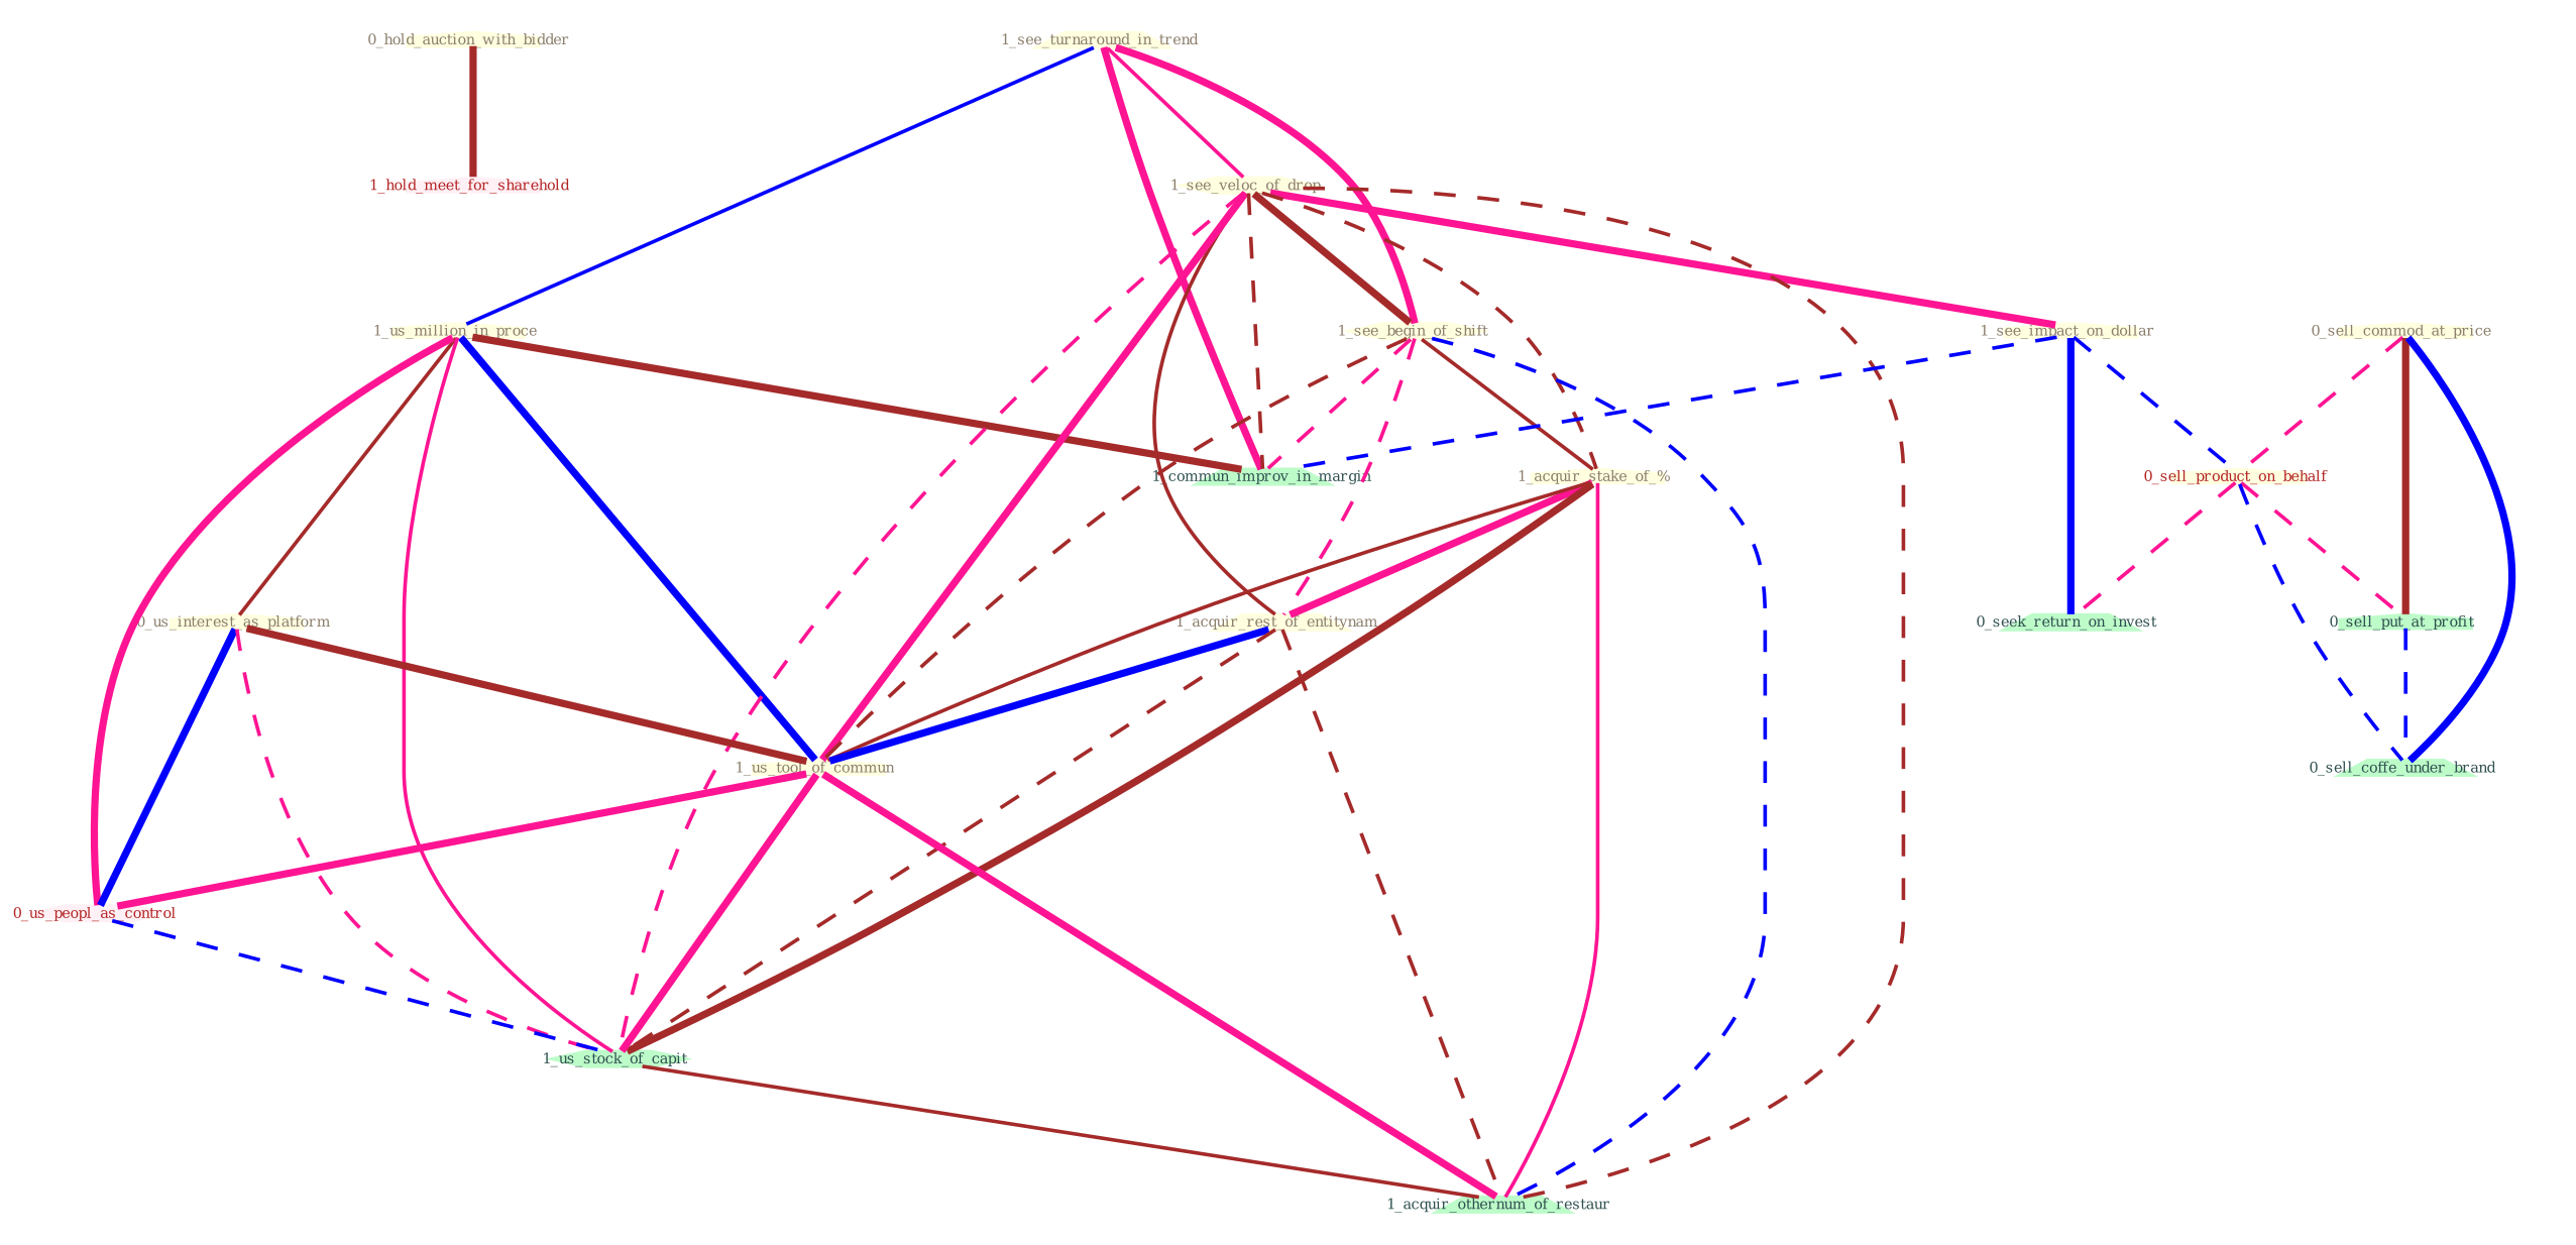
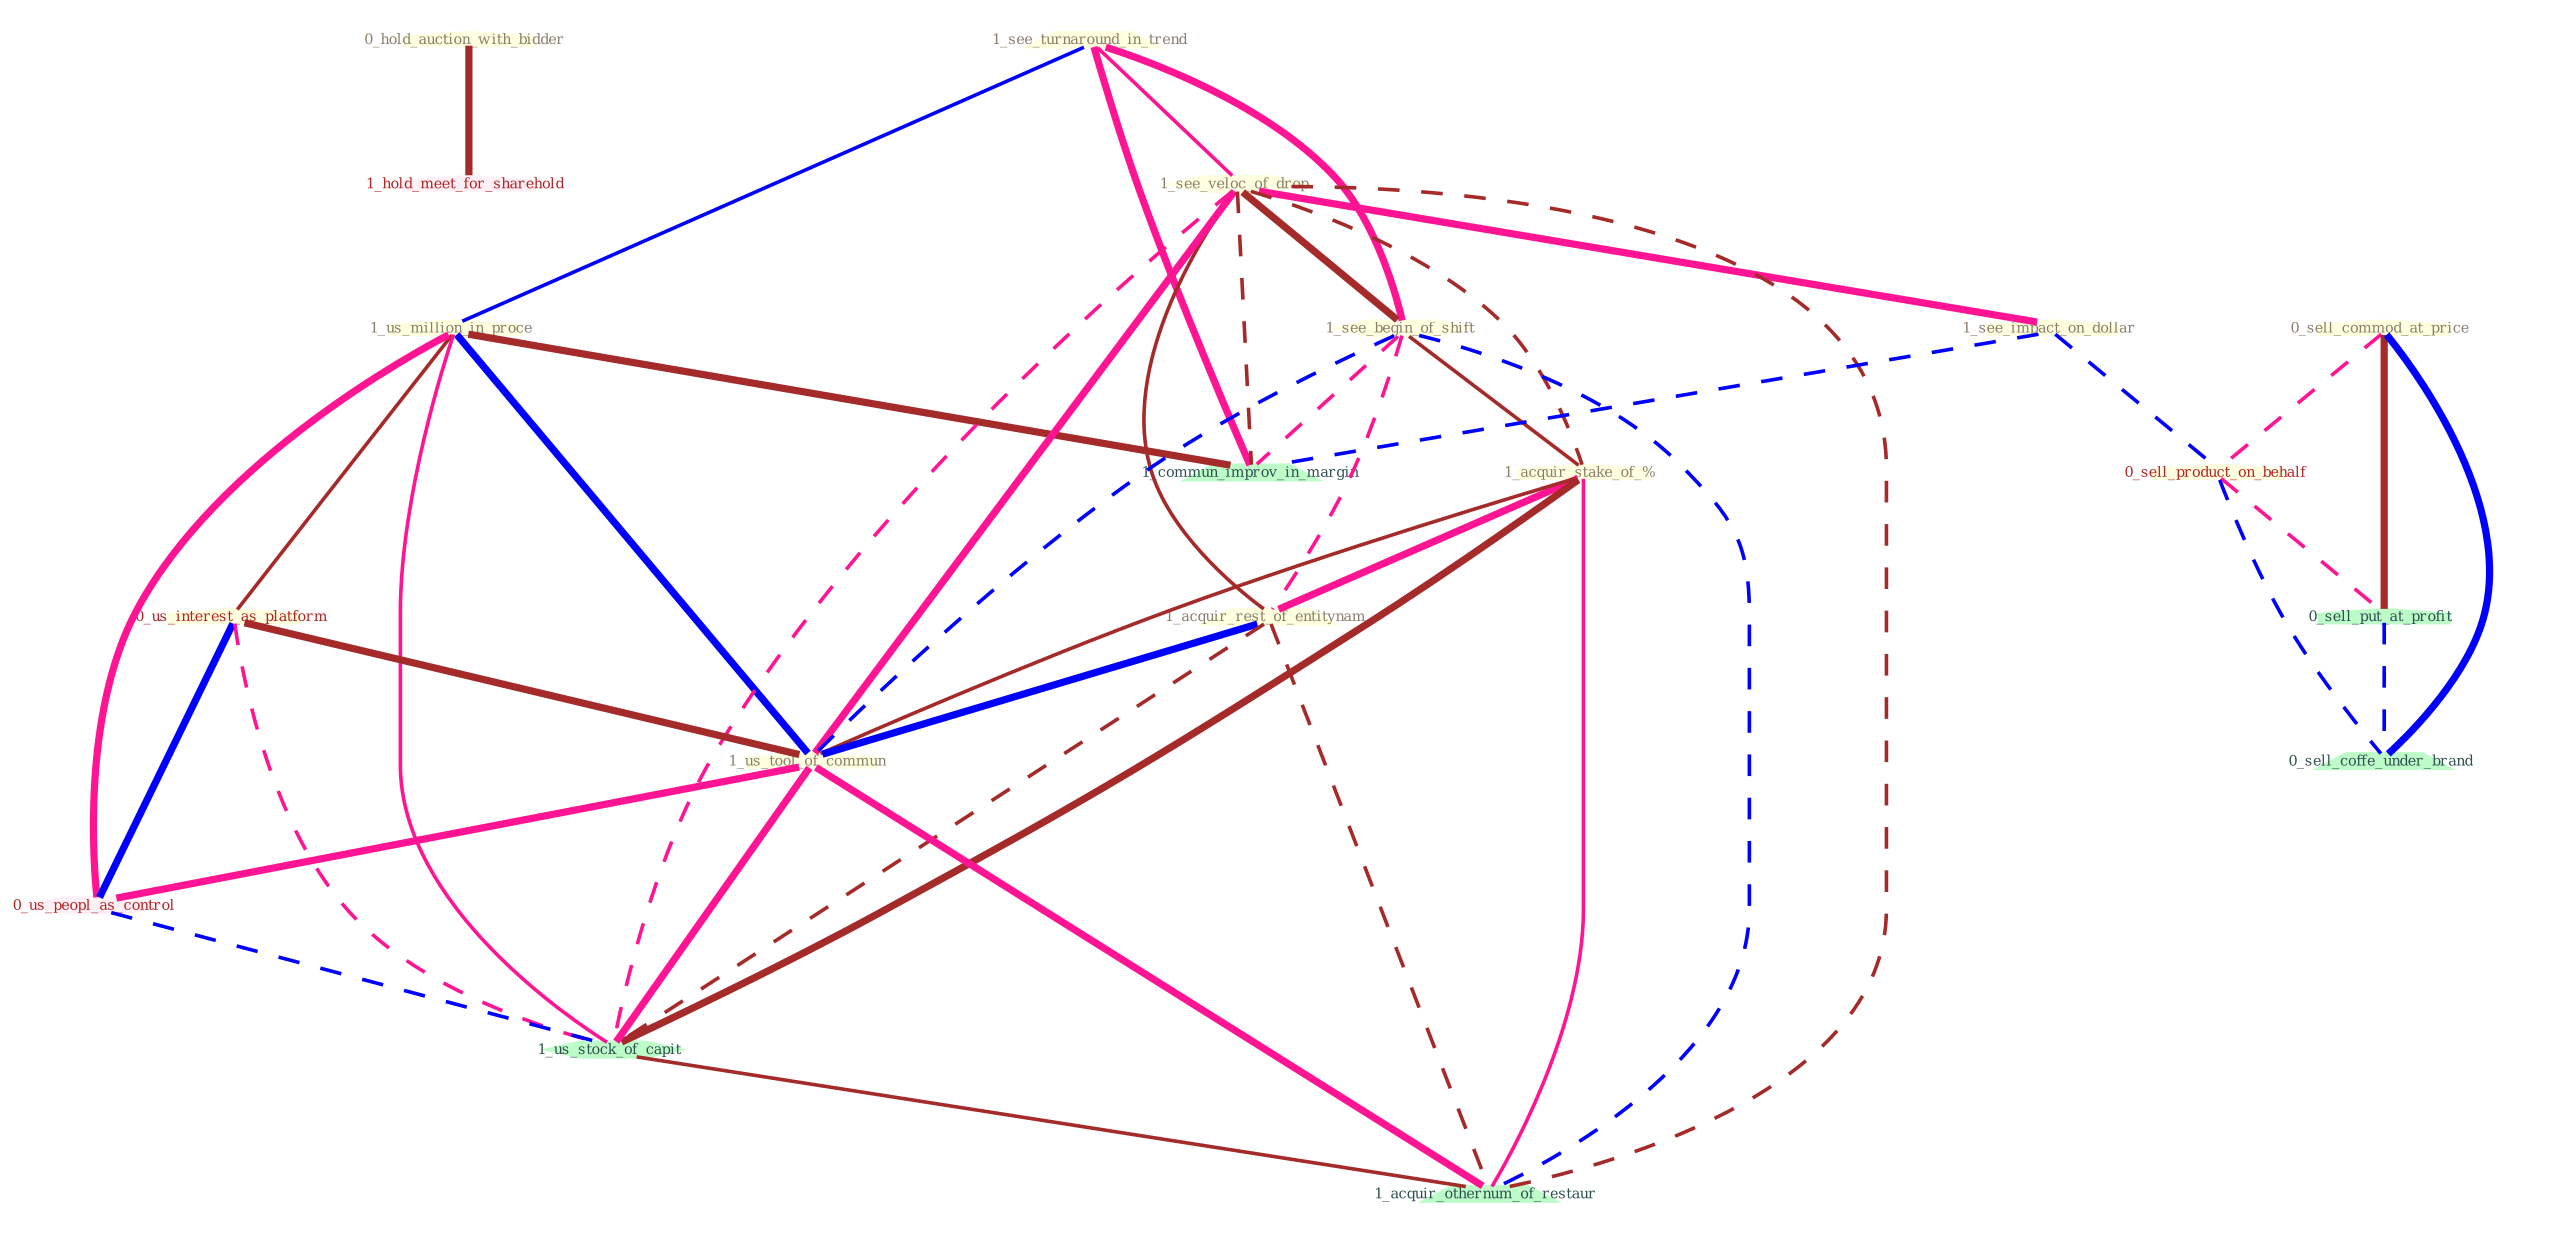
  graph {
    node [color="#ffffe0" fixedsize=true fontcolor="#8b7d6b" fontsize=4 shape=house style=filled]
    edge [color=deeppink style=bold w=1]
    "0_hold_auction_with_bidder " [height=.06 width=.5]
    "1_see_turnaround_in_trend " [height=.06 shape=trapezium width=.5]
    "1_us_million_in_proce " [height=.06 width=.5]
    "1_see_veloc_of_drop " [height=.06 shape=hexagon width=.5]
    "1_see_begin_of_shift " [height=.06 shape=hexagon width=.5]
    "1_see_impact_on_dollar " [height=.06 width=.5]
    "0_sell_commod_at_price " [height=.06 width=.5]
-   "0_us_interest_as_platform " [height=.06 width=.5]
+   "0_us_interest_as_platform " [fontcolor="#b22222" height=.06 width=.5]
    "1_acquir_stake_of_% " [height=.06 width=.5]
    "1_acquir_rest_of_entitynam " [height=.06 shape=trapezium width=.5]
    "0_sell_product_on_behalf " [fontcolor="#b22222" height=.06 width=.5]
    "1_us_tool_of_commun " [height=.06 width=.5]
    "0_us_peopl_as_control " [color="#fff0f5" fontcolor="#b22222" height=.06 shape=hexagon width=.5]
    "1_hold_meet_for_sharehold " [color="#fff0f5" fontcolor="#b22222" height=.06 width=.5]
    n15 [color="#BDFCC9" fontcolor="#2f4f4f" height=.06 label="1_commun_improv_in_margin" shape=trapezium width=.5]
    "1_us_stock_of_capit " [color="#BDFCC9" fontcolor="#2f4f4f" height=.06 shape=hexagon width=.5]
    "1_acquir_othernum_of_restaur " [color="#BDFCC9" fontcolor="#2f4f4f" height=.06 shape=trapezium width=.5]
-   "0_seek_return_on_invest " [color="#BDFCC9" fontcolor="#2f4f4f" height=.06 shape=trapezium width=.5]
    "0_sell_put_at_profit " [color="#BDFCC9" fontcolor="#2f4f4f" height=.06 width=.5]
    "0_sell_coffe_under_brand " [color="#BDFCC9" fontcolor="#2f4f4f" height=.06 shape=trapezium width=.5]
    subgraph sub_1 {
      "0_hold_auction_with_bidder "
      "1_see_turnaround_in_trend "
      "1_us_million_in_proce "
      "1_see_veloc_of_drop "
      "1_see_begin_of_shift "
      "1_see_impact_on_dollar "
      "0_sell_commod_at_price "
      "0_us_interest_as_platform "
      "1_acquir_stake_of_% "
      "1_acquir_rest_of_entitynam "
      "0_sell_product_on_behalf "
      "1_us_tool_of_commun "
    }
    subgraph sub_2 {
      "0_us_peopl_as_control "
      "1_hold_meet_for_sharehold "
    }
    "0_hold_auction_with_bidder " -- "1_hold_meet_for_sharehold " [color=brown]
    "1_see_turnaround_in_trend " -- "1_us_million_in_proce " [color=blue style=solid]
    "1_see_turnaround_in_trend " -- "1_see_veloc_of_drop " [style=solid]
    "1_see_turnaround_in_trend " -- "1_see_begin_of_shift "
    "1_see_turnaround_in_trend " -- n15 [w=2]
    "1_us_million_in_proce " -- "0_us_interest_as_platform " [color=brown style=solid]
    "1_us_million_in_proce " -- "1_us_tool_of_commun " [color=blue]
    "1_us_million_in_proce " -- "0_us_peopl_as_control "
    "1_us_million_in_proce " -- n15 [color=brown]
    "1_us_million_in_proce " -- "1_us_stock_of_capit " [style=solid]
    "1_see_veloc_of_drop " -- "1_see_begin_of_shift " [color=brown w=2]
    "1_see_veloc_of_drop " -- "1_see_impact_on_dollar "
    "1_see_veloc_of_drop " -- "1_acquir_stake_of_% " [color=brown style=dashed]
    "1_see_veloc_of_drop " -- "1_acquir_rest_of_entitynam " [color=brown style=solid]
    "1_see_veloc_of_drop " -- "1_us_tool_of_commun "
    "1_see_veloc_of_drop " -- n15 [color=brown style=dashed]
    "1_see_veloc_of_drop " -- "1_us_stock_of_capit " [style=dashed]
    "1_see_veloc_of_drop " -- "1_acquir_othernum_of_restaur " [color=brown style=dashed]
    "1_see_begin_of_shift " -- "1_acquir_stake_of_% " [color=brown style=solid]
    "1_see_begin_of_shift " -- "1_acquir_rest_of_entitynam " [style=dashed]
-   "1_see_begin_of_shift " -- "1_us_tool_of_commun " [color=brown style=dashed]
+   "1_see_begin_of_shift " -- "1_us_tool_of_commun " [color=blue style=dashed]
    "1_see_begin_of_shift " -- n15 [style=dashed]
    "1_see_begin_of_shift " -- "1_acquir_othernum_of_restaur " [color=blue style=dashed]
    "1_see_impact_on_dollar " -- "0_sell_product_on_behalf " [color=blue style=dashed]
    "1_see_impact_on_dollar " -- n15 [color=blue style=dashed]
-   "1_see_impact_on_dollar " -- "0_seek_return_on_invest " [color=blue]
    "0_sell_commod_at_price " -- "0_sell_product_on_behalf " [style=dashed]
    "0_sell_commod_at_price " -- "0_sell_put_at_profit " [color=brown w=2]
    "0_sell_commod_at_price " -- "0_sell_coffe_under_brand " [color=blue]
    "0_us_interest_as_platform " -- "1_us_tool_of_commun " [color=brown]
    "0_us_interest_as_platform " -- "0_us_peopl_as_control " [color=blue w=2]
    "0_us_interest_as_platform " -- "1_us_stock_of_capit " [style=dashed]
    "1_acquir_stake_of_% " -- "1_acquir_rest_of_entitynam " [w=2]
    "1_acquir_stake_of_% " -- "1_us_tool_of_commun " [color=brown style=solid]
    "1_acquir_stake_of_% " -- "1_us_stock_of_capit " [color=brown]
    "1_acquir_stake_of_% " -- "1_acquir_othernum_of_restaur " [style=solid w=2]
    "1_acquir_rest_of_entitynam " -- "1_us_tool_of_commun " [color=blue]
    "1_acquir_rest_of_entitynam " -- "1_us_stock_of_capit " [color=brown style=dashed]
    "1_acquir_rest_of_entitynam " -- "1_acquir_othernum_of_restaur " [color=brown style=dashed w=2]
-   "0_sell_product_on_behalf " -- "0_seek_return_on_invest " [style=dashed]
    "0_sell_product_on_behalf " -- "0_sell_put_at_profit " [style=dashed]
    "0_sell_product_on_behalf " -- "0_sell_coffe_under_brand " [color=blue style=dashed]
    "1_us_tool_of_commun " -- "0_us_peopl_as_control "
    "1_us_tool_of_commun " -- "1_us_stock_of_capit " [w=2]
    "1_us_tool_of_commun " -- "1_acquir_othernum_of_restaur "
    "0_us_peopl_as_control " -- "1_us_stock_of_capit " [color=blue style=dashed]
    "1_us_stock_of_capit " -- "1_acquir_othernum_of_restaur " [color=brown style=solid]
    "0_sell_put_at_profit " -- "0_sell_coffe_under_brand " [color=blue style=dashed]
  }
